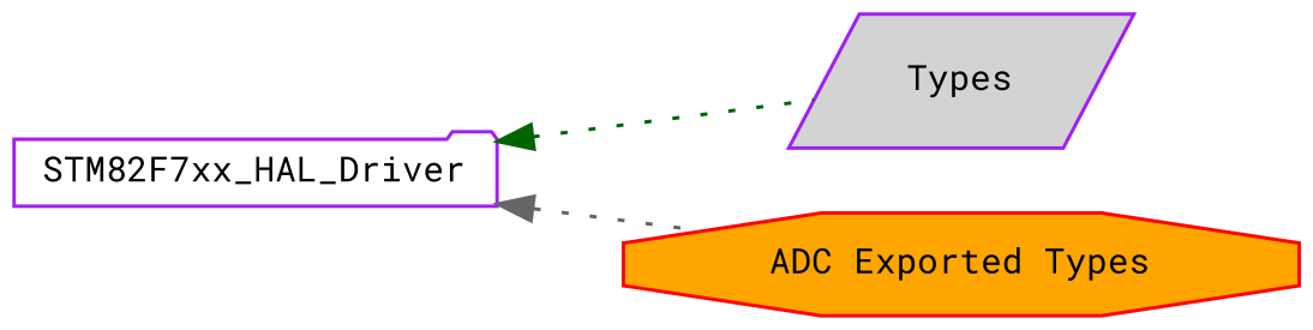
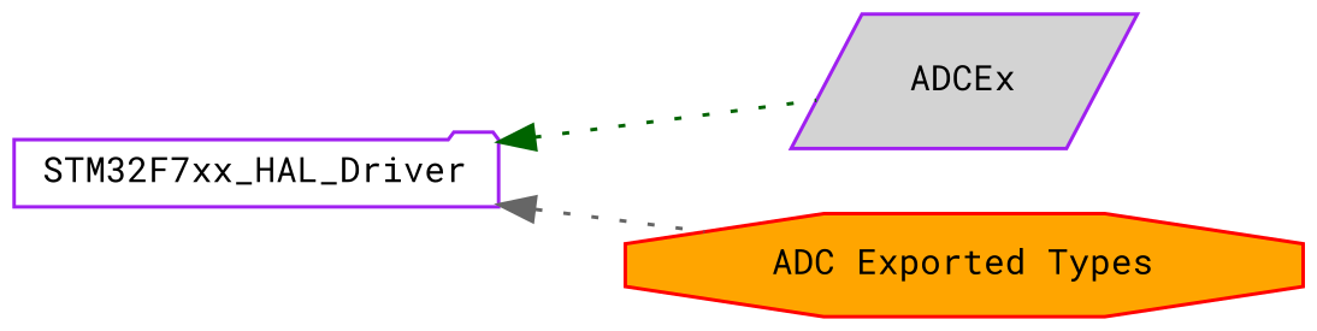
  digraph {
    fontname="Roboto Mono"
    rankdir=LR
    node [color=purple fontname="Roboto Mono" fontsize=10 style=filled]
    edge [dir=back fontname="Roboto Mono" fontsize=10 labelfontname=Helvetica labelfontsize=10 shape=plaintext style=dotted]
-   n1 [fillcolor=lightgrey fontcolor=black height=0.2 label=Types shape=parallelogram width=0.4]
+   n1 [fillcolor=lightgrey fontcolor=black height=0.2 label=ADCEx shape=parallelogram width=0.4]
    n2 [color=red fillcolor=orange height=0.2 label="ADC Exported Types" shape=octagon width=0.4]
-   n3 [fillcolor=white height=0.2 label=STM82F7xx_HAL_Driver shape=folder width=0.4]
+   n3 [fillcolor=white height=0.2 label=STM32F7xx_HAL_Driver shape=folder width=0.4]
    n3 -> n1 [color=darkgreen]
    n3 -> n2 [color=gray40]
  }
